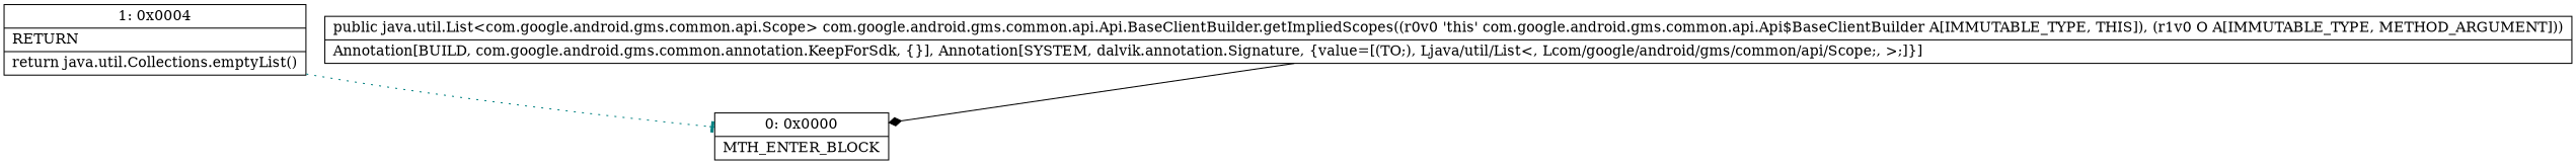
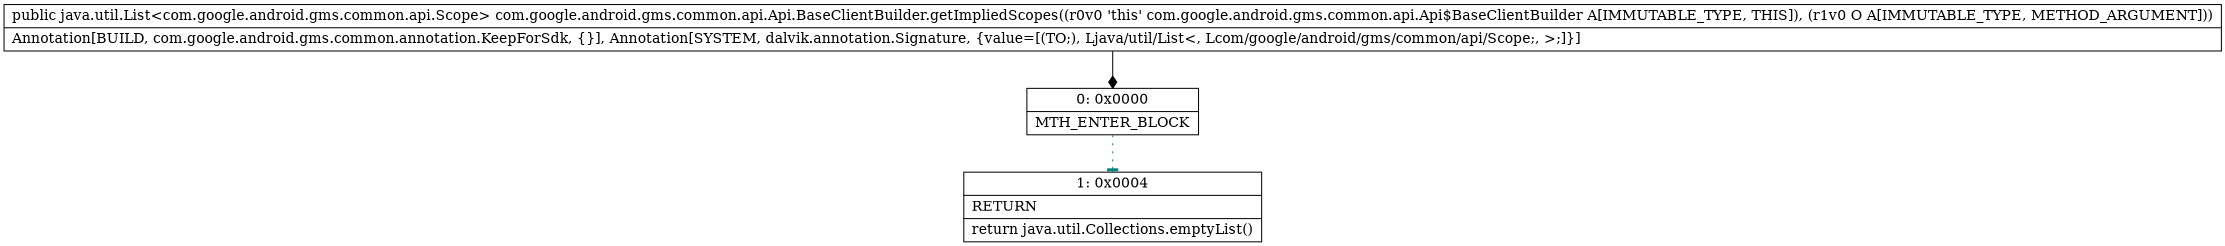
  digraph {
    node [shape=record]
    n1 [label="{0\:\ 0x0000|MTH_ENTER_BLOCK\l}"]
    n2 [label="{1\:\ 0x0004|RETURN\l|return java.util.Collections.emptyList()\l}"]
    n3 [label="{public java.util.List\<com.google.android.gms.common.api.Scope\> com.google.android.gms.common.api.Api.BaseClientBuilder.getImpliedScopes((r0v0 'this' com.google.android.gms.common.api.Api$BaseClientBuilder A[IMMUTABLE_TYPE, THIS]), (r1v0 O A[IMMUTABLE_TYPE, METHOD_ARGUMENT]))  | Annotation[BUILD, com.google.android.gms.common.annotation.KeepForSdk, \{\}], Annotation[SYSTEM, dalvik.annotation.Signature, \{value=[(TO;), Ljava\/util\/List\<, Lcom\/google\/android\/gms\/common\/api\/Scope;, \>;]\}]\l}"]
-   n2 -> n1 [color=teal style=dotted arrowhead=tee]
+   n1 -> n2 [color=teal style=dotted arrowhead=tee]
    n3 -> n1 [color=black style=solid arrowhead=diamond]
  }
